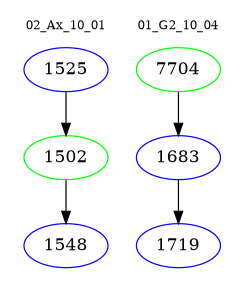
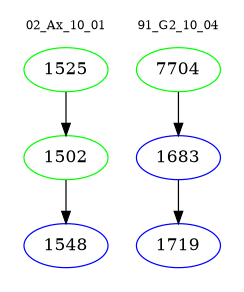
  digraph {
    node [color=green]
    edge [color=black]
-   n1 [color=blue label=1525]
+   n1 [label=1525]
    n2 [label=1502]
    n3 [color=blue label=1548]
    n4 [label=7704]
    n5 [color=blue label=1683]
    n6 [color=blue label=1719]
    subgraph cluster_1 {
      color=white
      fontsize=10
      label="02_Ax_10_01"
      n1
      n2
      n3
    }
    subgraph cluster_2 {
      color=white
      fontsize=10
-     label="01_G2_10_04"
+     label="91_G2_10_04"
      n4
      n5
      n6
    }
    n1 -> n2
    n2 -> n3
    n4 -> n5
    n5 -> n6
  }
